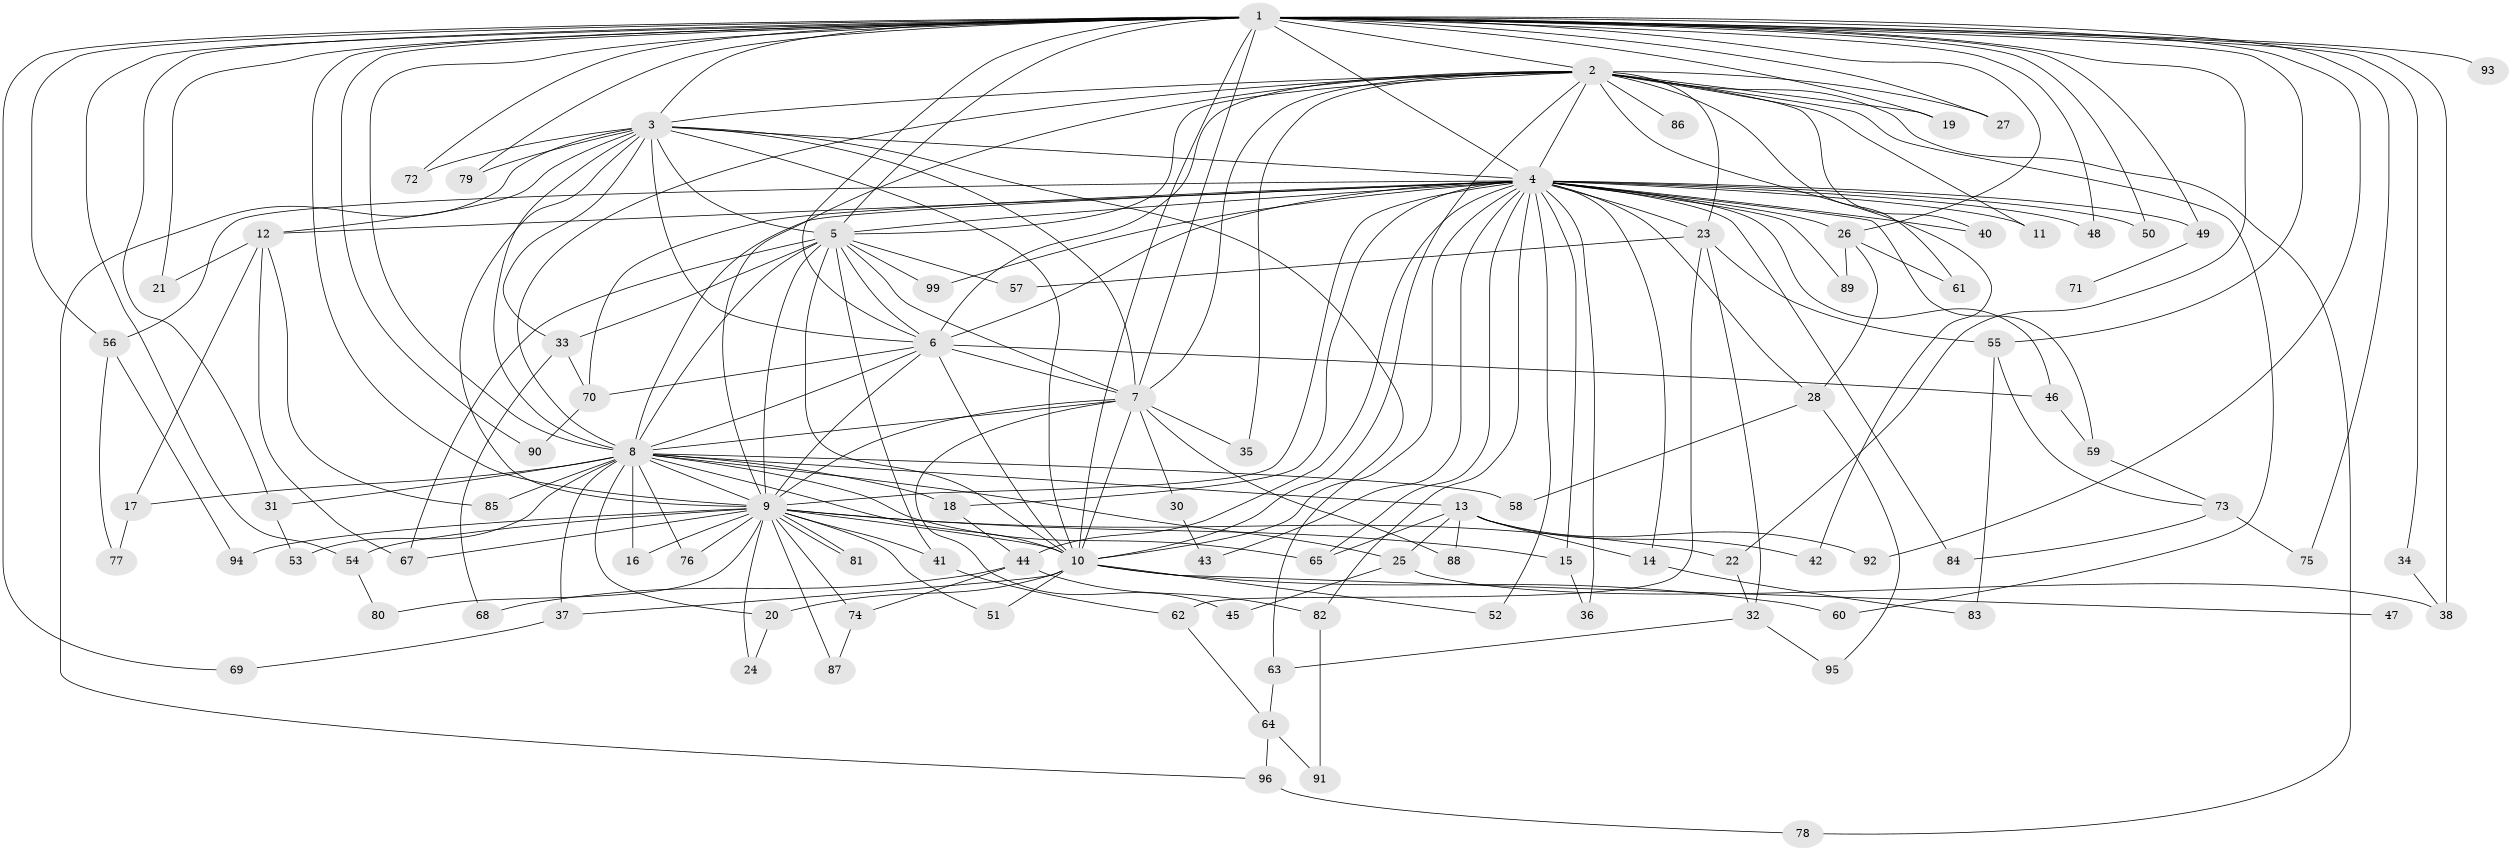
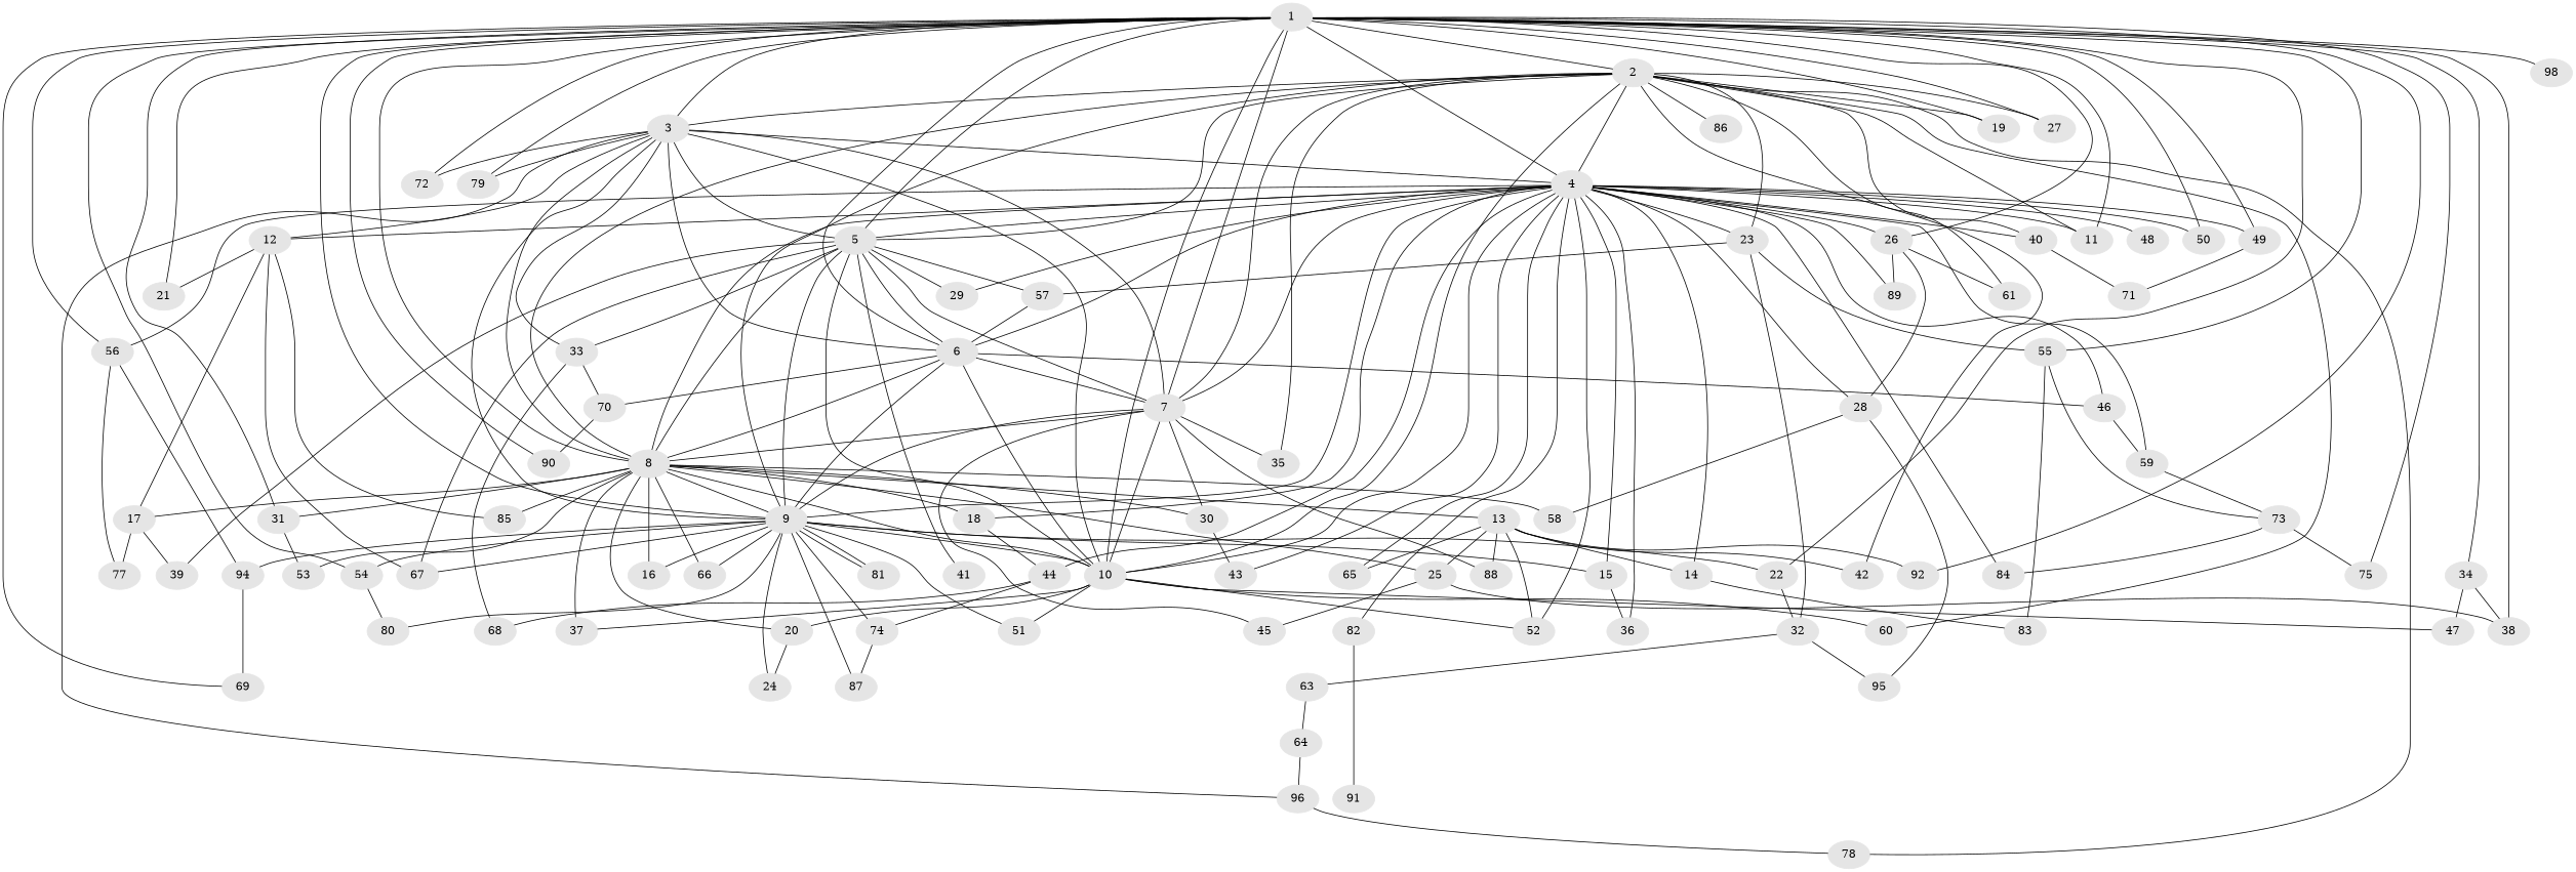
  graph {
    node [color=gray90 style=filled]
    1
    2
    3
    4
    5
    6
    7
    8
    9
    10
    19
    21
    22
    26
    27
    31
    34
    38
    48
    49
    50
    54
    55
    56
    69
    72
    75
    79
    90
    92
-   93
+   93 [label=98]
    11
    23
    35
    40
    42
    60
    61
    78
    86
    12
    33
    63
    n44 [label=96]
    14
    15
    18
    28
-   29 [label=99]
+   29
    36
    43
    44
    46
    59
    65
    82
    84
    89
    52
+   39
    41
    57
    67
    70
    30
    45
    88
    13
    16
    17
    20
    25
    37
    53
    58
-   76
+   76 [label=66]
    85
    24
    51
    74
    80
    81
    87
    94
    47
    32
    71
    83
    73
    77
-   62
    68
    64
    95
    91
    1 -- 2
    1 -- 3
    1 -- 4
    1 -- 5
    1 -- 6
    1 -- 7
    1 -- 8
    1 -- 9
    1 -- 10
    1 -- 19
    1 -- 21
    1 -- 22
    1 -- 26
    1 -- 27
    1 -- 31
    1 -- 34
    1 -- 38
-   1 -- 48
+   1 -- 11
    1 -- 49
    1 -- 50
    1 -- 54
    1 -- 55
    1 -- 56
    1 -- 69
    1 -- 72
    1 -- 75
    1 -- 79
    1 -- 90
    1 -- 92
    1 -- 93
    2 -- 3
    2 -- 4
    2 -- 5
-   2 -- 6
+   57 -- 6
    2 -- 7
    2 -- 8
    2 -- 9
    2 -- 10
    2 -- 19
    2 -- 27
    2 -- 11
    2 -- 23
    2 -- 35
    2 -- 40
    2 -- 42
    2 -- 60
    2 -- 61
    2 -- 78
    2 -- 86
    3 -- 4
    3 -- 5
    3 -- 6
    3 -- 7
    3 -- 8
    3 -- 9
    3 -- 10
    3 -- 72
    3 -- 79
    3 -- 12
    3 -- 33
-   3 -- 63
    3 -- n44
    4 -- 5
    4 -- 6
-   4 -- 70
+   4 -- 7
    4 -- 8
    4 -- 9
    4 -- 10
    4 -- 26
    4 -- 48
    4 -- 49
    4 -- 50
    4 -- 56
    4 -- 11
    4 -- 23
    4 -- 40
    4 -- 12
    4 -- 14
    4 -- 15
    4 -- 18
    4 -- 28
    4 -- 29
    4 -- 36
    4 -- 43
    4 -- 44
    4 -- 46
    4 -- 59
    4 -- 65
    4 -- 82
    4 -- 84
    4 -- 89
    4 -- 52
    5 -- 6
    5 -- 7
    5 -- 8
    5 -- 9
    5 -- 10
    5 -- 33
    5 -- 29
+   5 -- 39
    5 -- 41
    5 -- 57
    5 -- 67
    6 -- 7
    6 -- 8
    6 -- 9
    6 -- 10
    6 -- 46
    6 -- 70
    7 -- 8
    7 -- 9
    7 -- 10
    7 -- 35
    7 -- 30
    7 -- 45
    7 -- 88
    8 -- 9
    8 -- 10
    8 -- 31
    8 -- 18
-   8 -- 65
+   8 -- 30
    8 -- 13
    8 -- 16
    8 -- 17
    8 -- 20
    8 -- 25
    8 -- 37
    8 -- 53
    8 -- 58
    8 -- 76
    8 -- 85
    9 -- 10
    9 -- 22
    9 -- 54
    9 -- 15
-   9 -- 41
    9 -- 67
    9 -- 16
    9 -- 76
    9 -- 24
    9 -- 51
    9 -- 74
    9 -- 80
    9 -- 81
    9 -- 81
    9 -- 87
    9 -- 94
    10 -- 60
    10 -- 52
    10 -- 20
    10 -- 37
    10 -- 51
    10 -- 47
    22 -- 32
    26 -- 61
    26 -- 28
    26 -- 89
    31 -- 53
    34 -- 38
+   34 -- 47
    49 -- 71
    54 -- 80
    55 -- 83
    55 -- 73
    56 -- 94
    56 -- 77
    23 -- 55
    23 -- 57
    23 -- 32
-   23 -- 62
+   40 -- 71
    12 -- 21
    12 -- 67
    12 -- 17
    12 -- 85
    33 -- 70
    33 -- 68
    63 -- 64
    n44 -- 78
    14 -- 83
    15 -- 36
    18 -- 44
    28 -- 58
    28 -- 95
-   44 -- 82
    44 -- 74
    44 -- 68
    46 -- 59
    59 -- 73
    82 -- 91
-   41 -- 62
    70 -- 90
    30 -- 43
    13 -- 92
    13 -- 42
    13 -- 14
    13 -- 65
+   13 -- 52
    13 -- 88
    13 -- 25
+   17 -- 39
    17 -- 77
    20 -- 24
    25 -- 38
    25 -- 45
-   37 -- 69
+   94 -- 69
    74 -- 87
    32 -- 63
    32 -- 95
    73 -- 75
    73 -- 84
-   62 -- 64
    64 -- n44
-   64 -- 91
  }
